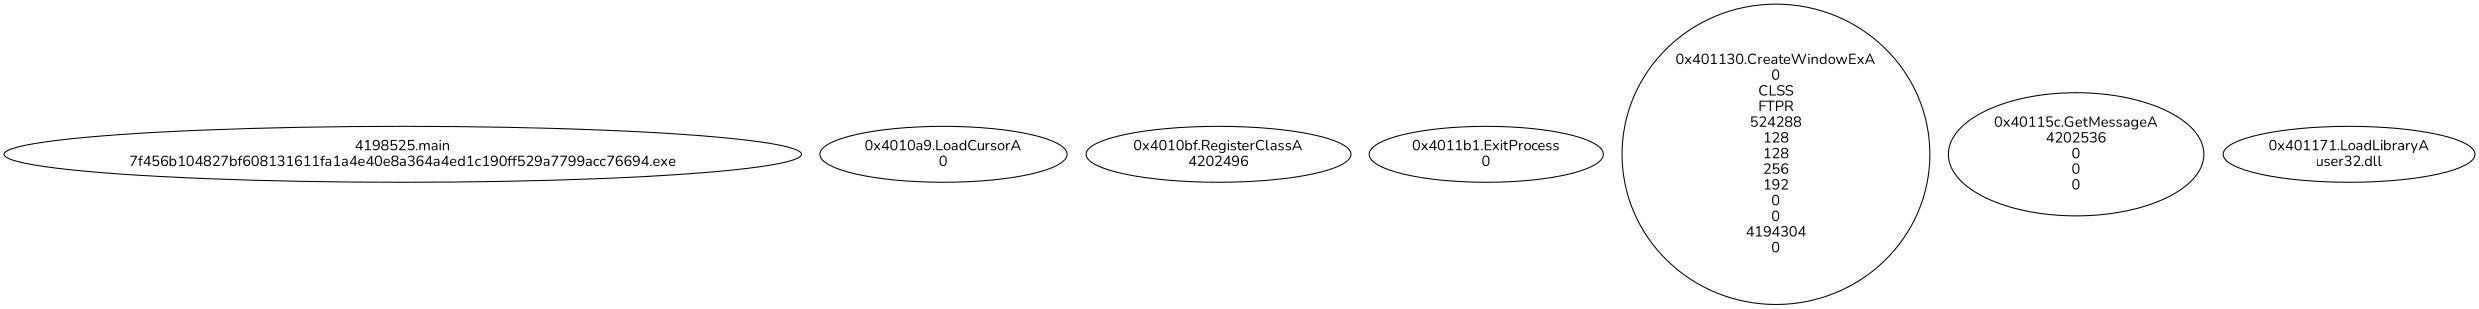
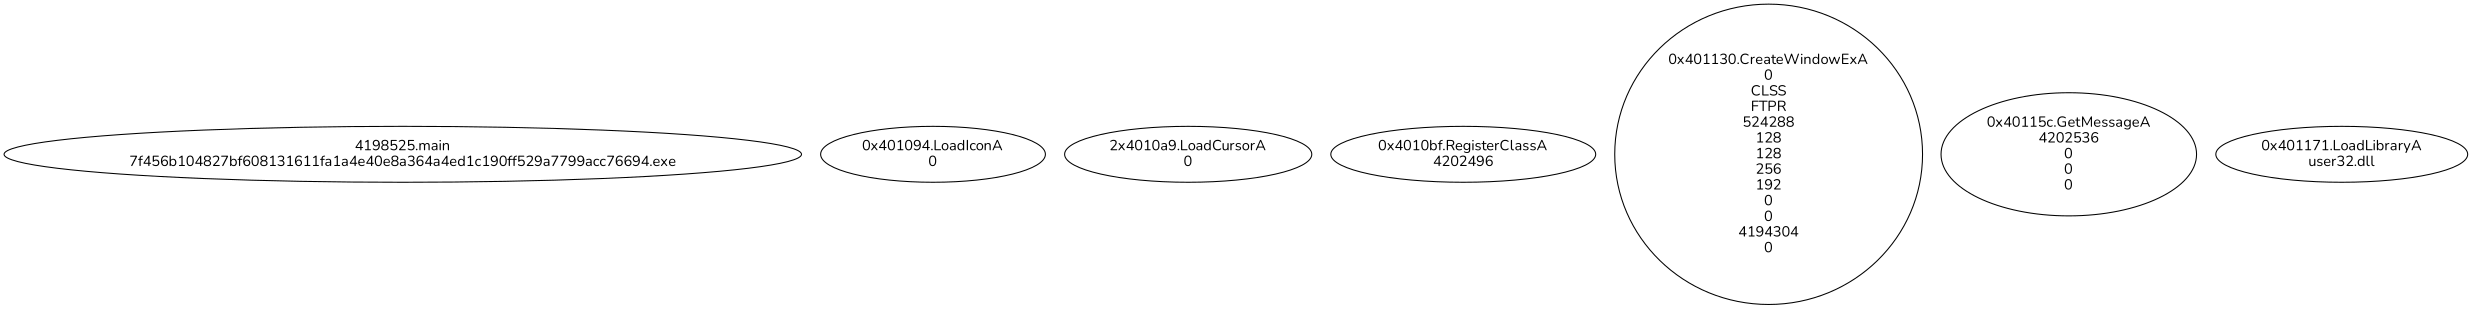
  digraph {
    fontname=Nunito
    node [fontname=Nunito]
    n1 [label="4198525.main\n7f456b104827bf608131611fa1a4e40e8a364a4ed1c190ff529a7799acc76694.exe"]
-   n3 [label="0x4010a9.LoadCursorA\n0\n"]
+   n2 [label="0x401094.LoadIconA\n0\n"]
+   n3 [label="2x4010a9.LoadCursorA\n0\n"]
    n4 [label="0x4010bf.RegisterClassA\n4202496"]
-   n5 [label="0x4011b1.ExitProcess\n0"]
    n6 [label="0x401130.CreateWindowExA\n0\nCLSS\nFTPR\n524288\n128\n128\n256\n192\n0\n0\n4194304\n0"]
    n7 [label="0x40115c.GetMessageA\n4202536\n0\n0\n0"]
    n8 [label="0x401171.LoadLibraryA\nuser32.dll"]
  }
